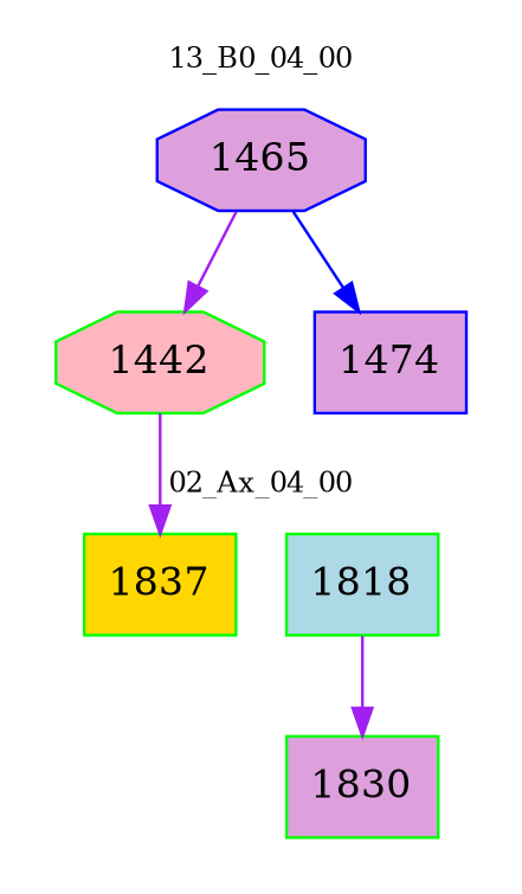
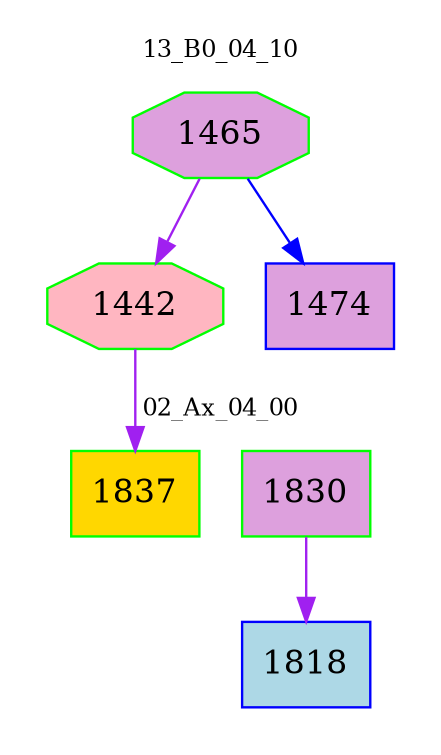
  digraph {
    node [color=green fillcolor=plum shape=box style=filled]
    edge [color=purple]
    n1 [label=1830]
-   n2 [fillcolor=lightblue label=1818]
+   n2 [color=blue fillcolor=lightblue label=1818]
    n3 [fillcolor=gold label=1837]
-   n4 [color=blue label=1465 shape=octagon]
+   n4 [label=1465 shape=octagon]
    n5 [fillcolor=lightpink label=1442 shape=octagon]
    n6 [color=blue label=1474]
    subgraph cluster_1 {
      color=white
      fontsize=10
      label="02_Ax_04_00"
      n1
      n2
      n3
    }
    subgraph cluster_2 {
      color=white
      fontsize=10
-     label="13_B0_04_00"
+     label="13_B0_04_10"
      n4
      n5
      n6
    }
-   n2 -> n1
+   n1 -> n2
    n4 -> n5
    n4 -> n6 [color=blue]
    n5 -> n3
  }
